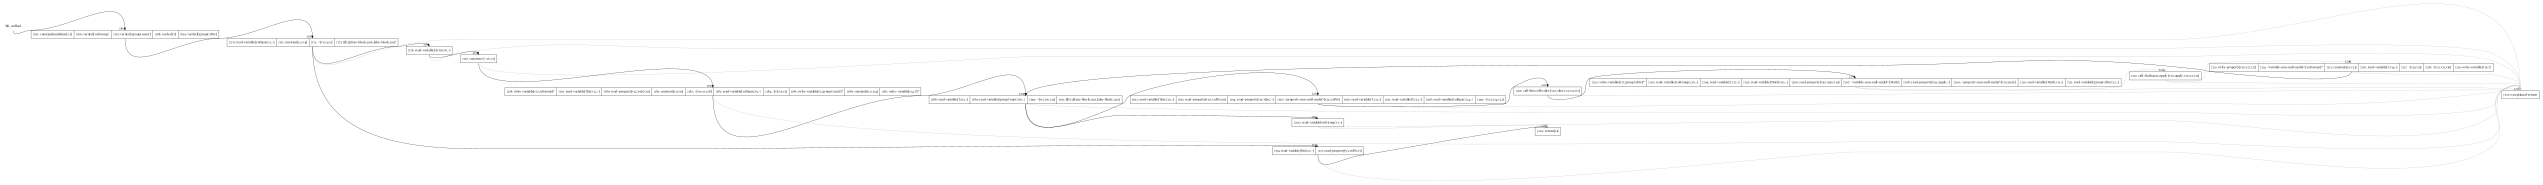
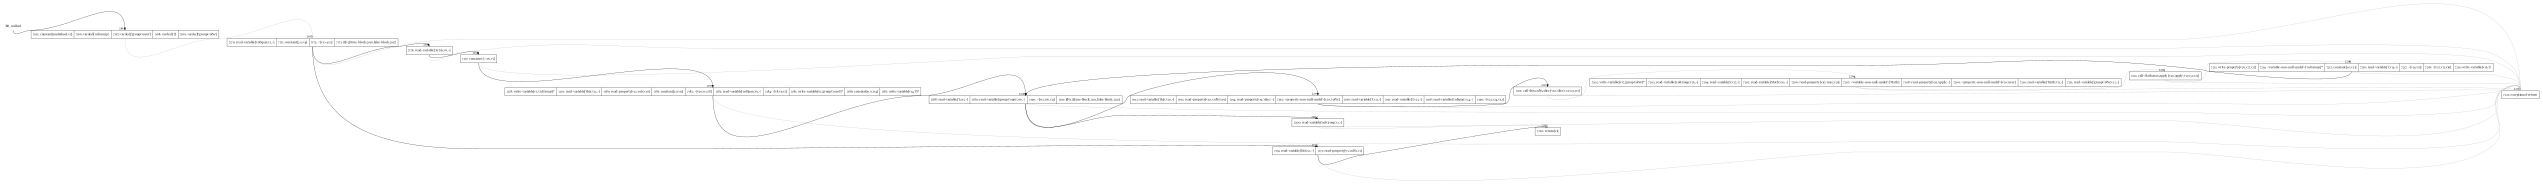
  digraph {
    fontname="Playfair Display"
    rankdir=LR
    node [fontname="Playfair Display" shape=record]
    edge [fontname="Playfair Display" headport=n tailport=s color=gray]
    n1 [label=BB_null198 shape=none]
    n2 [label="{7165: constant[undefined,v1]|7166: vardecl['colGroup']|7167: vardecl['groupCount']|7168: vardecl['i']|7169: vardecl['groupColYs']}"]
    n3 [label="{7170: read-variable['colSpan',v3,-]|7171: constant[2.0,v4]|7172: \<[v3,v4,v2]|7173: if[v2](true-block:2196,false-block:2197)}"]
    n4 [label="{7174: read-variable['this',v5,-]|7175: read-property[v5,'colYs',v1]}"]
    n5 [label="{7176: read-variable['Array',v6,-]}"]
    n6 [label="{7221: exceptional-return}"]
    n7 [label="{7220: return[v1]}"]
    n8 [label="{7177: construct [-,v6,v5]}"]
    n9 [label="{7178: write-variable[v5,'colGroup']*|7179: read-variable['this',v12,-]|7180: read-property[v12,'cols',v10]|7181: constant[1.0,v11]|7182: +[v10,v11,v8]|7183: read-variable['colSpan',v9,-]|7184: -[v8,v9,v7]|7185: write-variable[v7,'groupCount']*|7186: constant[0.0,v14]|7187: write-variable[v14,'i']*}"]
    n10 [label="{7188: read-variable['i',v15,-]|7189: read-variable['groupCount',v16,-]|7190: \<[v15,v16,v13]|7191: if[v13](true-block:2201,false-block:2202)}"]
    n11 [label="{7192: read-variable['this',v20,-]|7193: read-property[v20,'colYs',v19]|7194: read-property[v19,'slice',-]|7195: \<property-non-null-undef\>[v20,'colYs']|7196: read-variable['i',v21,-]|7197: read-variable['i',v23,-]|7198: read-variable['colSpan',v24,-]|7199: +[v23,v24,v22]}"]
    n12 [label="{7200: read-variable['colGroup',v1,-]}"]
    n13 [label="{7201: call-this.colYs.slice [v19,'slice',v21,v22,v17]}"]
    n14 [label="{7202: write-variable[v17,'groupColYs']*|7203: read-variable['colGroup',v26,-]|7204: read-variable['i',v27,-]|7205: read-variable['Math',v30,-]|7206: read-property[v30,'max',v29]|7207: \<variable-non-null-undef\>['Math']|7208: read-property[v29,'apply',-]|7209: \<property-non-null-undef\>[v30,'max']|7210: read-variable['Math',v31,-]|7211: read-variable['groupColYs',v32,-]}"]
    n15 [label="{7212: call-Math.max.apply [v29,'apply',v31,v32,v25]}"]
    n16 [label="{7213: write-property[v26,v27,v25]|7214: \<variable-non-null-undef\>['colGroup']*|7215: constant[1.0,v33]|7216: read-variable['i',v34,-]|7217: +[v34,v35]|7218: +[v35,v33,v36]|7219: write-variable[v36,'i']}"]
    n1 -> n2 [headlabel="    2194" color=""]
-   n2 -> n3 [headlabel="      2195" color=""]
+   n2 -> n3 [headlabel="      2195"]
    n3 -> n4 [headlabel="      2196" color=""]
    n3 -> n5 [headlabel="      2197" color=""]
    n3 -> n6 [headlabel="      2208"]
    n4 -> n6
    n4 -> n7 [headlabel="      2207" color=""]
    n5 -> n6
    n5 -> n8 [headlabel="      2198" color=""]
    n8 -> n6
    n8 -> n9 [headlabel="      2199" color=""]
    n9 -> n6
    n9 -> n10 [headlabel="      2200" color=""]
    n10 -> n6
    n10 -> n11 [headlabel="      2201" color=""]
    n10 -> n12 [headlabel="      2202" color=""]
    n11 -> n6
    n11 -> n13 [headlabel="      2203" color=""]
    n12 -> n6
    n12 -> n7
    n13 -> n6
-   n13 -> n14 [headlabel="      2204" color=""]
+   n13 -> n14 [headlabel="      2204"]
    n14 -> n6
    n14 -> n15 [headlabel="      2205"]
    n15 -> n6
    n15 -> n16 [headlabel="      2206"]
    n16 -> n6
    n16 -> n10 [color=""]
  }
